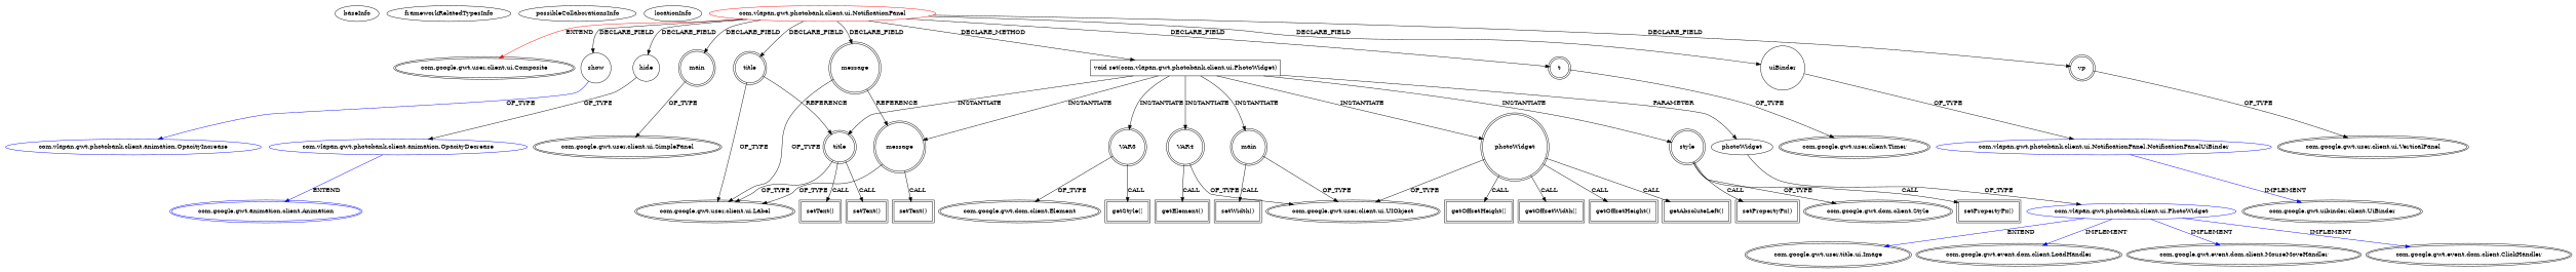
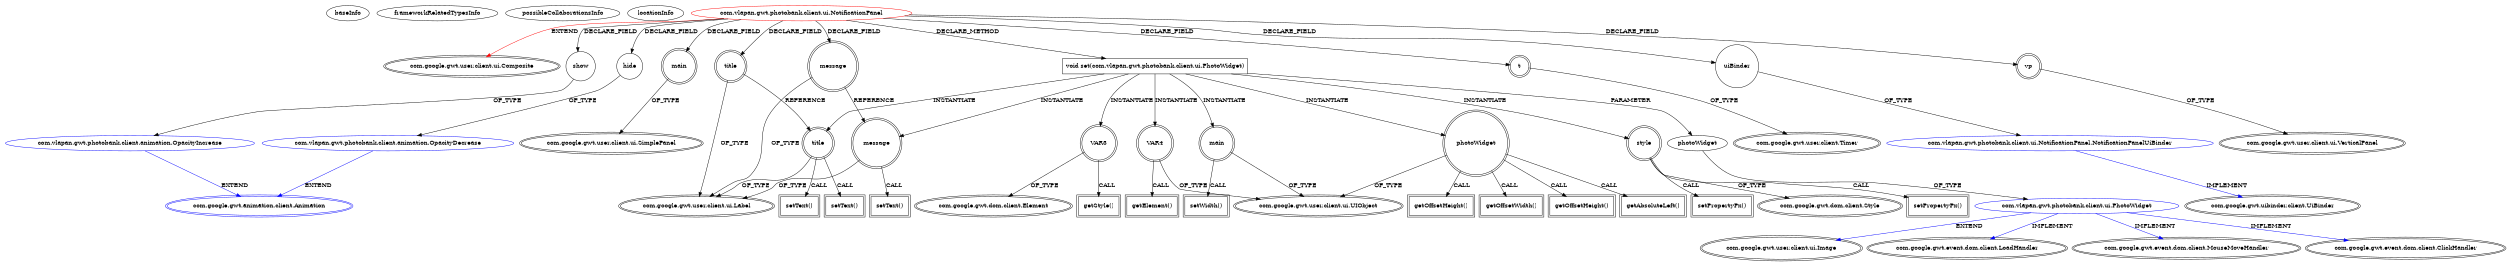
  digraph {
    node [isFrameworkType=true vertexType=INSIDE_CALL peripheries=2]
    baseInfo [category=extension_graph graphId=4614 isAnonymous=false possibleRelation=true isFrameworkType="" vertexType="" peripheries=""]
    frameworkRelatedTypesInfo [0="com.google.gwt.user.client.ui.Composite" isFrameworkType="" vertexType="" peripheries=""]
    possibleCollaborationsInfo [0="4614~FIELD_DECLARATION-~com.google.gwt.user.client.ui.Composite ~com.google.gwt.uibinder.client.UiBinder ~false~false" 1="4614~CLIENT_METHOD_DECLARATION-PARAMETER_DECLARATION-~com.google.gwt.user.client.ui.Composite ~com.google.gwt.user.client.ui.Image com.google.gwt.event.dom.client.LoadHandler com.google.gwt.event.dom.client.MouseMoveHandler com.google.gwt.event.dom.client.ClickHandler ~false~false" 2="4614~FIELD_DECLARATION-~com.google.gwt.user.client.ui.Composite ~com.google.gwt.animation.client.Animation ~false~false" isFrameworkType="" vertexType="" peripheries=""]
    locationInfo [contextSignature=NotificationPanel filePath="/vlapan-PhotoBank/PhotoBank-master/src/com/vlapan/gwt/photobank/client/ui/NotificationPanel.java" graphId=4614 projectName="vlapan-PhotoBank" isFrameworkType="" vertexType="" peripheries=""]
    n5 [color=red isFrameworkType=false label="com.vlapan.gwt.photobank.client.ui.NotificationPanel" vertexType=ROOT_CLIENT_CLASS_DECLARATION peripheries=""]
    n6 [label="com.google.gwt.user.client.ui.Composite" vertexType=FRAMEWORK_CLASS_TYPE]
    n7 [isFrameworkType=false label=hide shape=circle vertexType=FIELD_DECLARATION peripheries=""]
    n8 [label=main shape=circle vertexType=FIELD_DECLARATION]
    n9 [label=message shape=circle vertexType=FIELD_DECLARATION]
    n10 [isFrameworkType=false label=show shape=circle vertexType=FIELD_DECLARATION peripheries=""]
    n11 [label=t shape=circle vertexType=FIELD_DECLARATION]
    n12 [label=title shape=circle vertexType=FIELD_DECLARATION]
    n13 [isFrameworkType=false label=uiBinder shape=circle vertexType=FIELD_DECLARATION peripheries=""]
    n14 [label=vp shape=circle vertexType=FIELD_DECLARATION]
    n15 [isFrameworkType=false label="void set(com.vlapan.gwt.photobank.client.ui.PhotoWidget)" shape=box vertexType=CLIENT_METHOD_DECLARATION peripheries=""]
    n16 [color=blue isFrameworkType=false label="com.vlapan.gwt.photobank.client.animation.OpacityDecrease" vertexType=REFERENCE_CLIENT_CLASS_DECLARATION peripheries=""]
    n17 [label="com.google.gwt.user.client.ui.SimplePanel" vertexType=FRAMEWORK_CLASS_TYPE]
    n18 [label="com.google.gwt.user.client.ui.Label" vertexType=FRAMEWORK_CLASS_TYPE]
    n19 [label=message shape=circle vertexType=VARIABLE_EXPRESION]
    n20 [color=blue isFrameworkType=false label="com.vlapan.gwt.photobank.client.animation.OpacityIncrease" vertexType=REFERENCE_CLIENT_CLASS_DECLARATION peripheries=""]
    n21 [label="com.google.gwt.user.client.Timer" vertexType=FRAMEWORK_CLASS_TYPE]
    n22 [label=title shape=circle vertexType=VARIABLE_EXPRESION]
    n23 [color=blue isFrameworkType=false label="com.vlapan.gwt.photobank.client.ui.NotificationPanel.NotificationPanelUiBinder" vertexType=REFERENCE_CLIENT_CLASS_DECLARATION peripheries=""]
    n24 [label="com.google.gwt.user.client.ui.VerticalPanel" vertexType=FRAMEWORK_CLASS_TYPE]
    n25 [isFrameworkType=false label=photoWidget vertexType=PARAMETER_DECLARATION peripheries=""]
    n26 [label=VAR3 shape=circle vertexType=VARIABLE_EXPRESION]
    n27 [label=VAR4 shape=circle vertexType=VARIABLE_EXPRESION]
    n28 [label=main shape=circle vertexType=VARIABLE_EXPRESION]
    n29 [label=photoWidget shape=circle vertexType=VARIABLE_EXPRESION]
    n30 [label=style shape=circle vertexType=VARIABLE_EXPRESION]
    n31 [color=blue label="com.google.gwt.animation.client.Animation" vertexType=FRAMEWORK_CLASS_TYPE]
    n32 [label="setText()" shape=box]
    n33 [label="setText()" shape=box]
    n34 [label="setText()" shape=box]
    n35 [label="com.google.gwt.uibinder.client.UiBinder" vertexType=FRAMEWORK_INTERFACE_TYPE]
    n36 [color=blue isFrameworkType=false label="com.vlapan.gwt.photobank.client.ui.PhotoWidget" vertexType=REFERENCE_CLIENT_CLASS_DECLARATION peripheries=""]
    n37 [label="com.google.gwt.dom.client.Element" vertexType=FRAMEWORK_CLASS_TYPE]
    n38 [label="getStyle()" shape=box]
    n39 [label="com.google.gwt.user.client.ui.UIObject" vertexType=FRAMEWORK_CLASS_TYPE]
    n40 [label="getElement()" shape=box]
    n41 [label="setWidth()" shape=box]
    n42 [label="getOffsetWidth()" shape=box]
    n43 [label="getOffsetHeight()" shape=box]
    n44 [label="getAbsoluteLeft()" shape=box]
    n45 [label="getOffsetHeight()" shape=box]
    n46 [label="com.google.gwt.dom.client.Style" vertexType=FRAMEWORK_CLASS_TYPE]
    n47 [label="setPropertyPx()" shape=box]
    n48 [label="setPropertyPx()" shape=box]
-   n49 [label="com.google.gwt.user.title.ui.Image" vertexType=FRAMEWORK_CLASS_TYPE]
+   n49 [label="com.google.gwt.user.client.ui.Image" vertexType=FRAMEWORK_CLASS_TYPE]
    n50 [label="com.google.gwt.event.dom.client.LoadHandler" vertexType=FRAMEWORK_INTERFACE_TYPE]
    n51 [label="com.google.gwt.event.dom.client.MouseMoveHandler" vertexType=FRAMEWORK_INTERFACE_TYPE]
    n52 [label="com.google.gwt.event.dom.client.ClickHandler" vertexType=FRAMEWORK_INTERFACE_TYPE]
    n5 -> n6 [color=red label=EXTEND]
    n5 -> n7 [label=DECLARE_FIELD]
    n5 -> n8 [label=DECLARE_FIELD]
    n5 -> n9 [label=DECLARE_FIELD]
    n5 -> n10 [label=DECLARE_FIELD]
    n5 -> n11 [label=DECLARE_FIELD]
    n5 -> n12 [label=DECLARE_FIELD]
    n5 -> n13 [label=DECLARE_FIELD]
    n5 -> n14 [label=DECLARE_FIELD]
    n5 -> n15 [label=DECLARE_METHOD]
    n7 -> n16 [label=OF_TYPE]
    n8 -> n17 [label=OF_TYPE]
    n9 -> n18 [label=OF_TYPE]
    n9 -> n19 [label=REFERENCE]
-   n10 -> n20 [label=OF_TYPE color=blue]
+   n10 -> n20 [label=OF_TYPE]
    n11 -> n21 [label=OF_TYPE]
    n12 -> n18 [label=OF_TYPE]
    n12 -> n22 [label=REFERENCE]
    n13 -> n23 [label=OF_TYPE]
    n14 -> n24 [label=OF_TYPE]
    n15 -> n19 [label=INSTANTIATE]
    n15 -> n22 [label=INSTANTIATE]
    n15 -> n25 [label=PARAMETER]
    n15 -> n26 [label=INSTANTIATE]
    n15 -> n27 [label=INSTANTIATE]
    n15 -> n28 [label=INSTANTIATE]
    n15 -> n29 [label=INSTANTIATE]
    n15 -> n30 [label=INSTANTIATE]
    n16 -> n31 [color=blue label=EXTEND]
    n19 -> n18 [label=OF_TYPE]
    n19 -> n32 [label=CALL]
+   n20 -> n31 [color=blue label=EXTEND]
    n22 -> n18 [label=OF_TYPE]
    n22 -> n33 [label=CALL]
    n22 -> n34 [label=CALL]
    n23 -> n35 [color=blue label=IMPLEMENT]
    n25 -> n36 [label=OF_TYPE]
    n26 -> n37 [label=OF_TYPE]
    n26 -> n38 [label=CALL]
    n27 -> n39 [label=OF_TYPE]
    n27 -> n40 [label=CALL]
    n28 -> n39 [label=OF_TYPE]
    n28 -> n41 [label=CALL]
    n29 -> n39 [label=OF_TYPE]
    n29 -> n42 [label=CALL]
    n29 -> n43 [label=CALL]
    n29 -> n44 [label=CALL]
    n29 -> n45 [label=CALL]
    n30 -> n46 [label=OF_TYPE]
    n30 -> n47 [label=CALL]
    n30 -> n48 [label=CALL]
    n36 -> n49 [color=blue label=EXTEND]
    n36 -> n50 [color=blue label=IMPLEMENT]
    n36 -> n51 [color=blue label=IMPLEMENT]
    n36 -> n52 [color=blue label=IMPLEMENT]
  }
